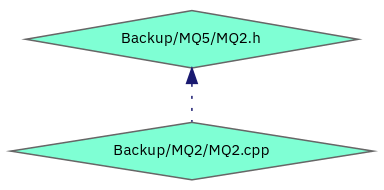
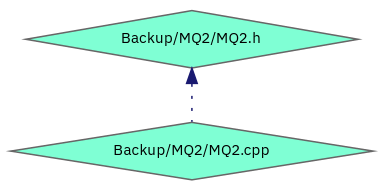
  digraph {
    fontname="IBM Plex Sans"
    node [color=gray40 fillcolor=aquamarine fontname="IBM Plex Sans" fontsize=10 shape=diamond style=filled]
-   n1 [fontcolor=black height=0.2 label="Backup/MQ5/MQ2.h" width=0.4]
+   n1 [fontcolor=black height=0.2 label="Backup/MQ2/MQ2.h" width=0.4]
    n2 [height=0.2 label="Backup/MQ2/MQ2.cpp" width=0.4]
    n1 -> n2 [color=midnightblue dir=back fontname="IBM Plex Sans" fontsize=10 labelfontname=Helvetica labelfontsize=10 style=dotted]
  }
